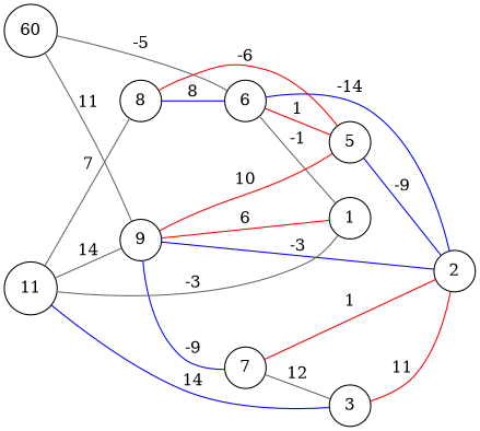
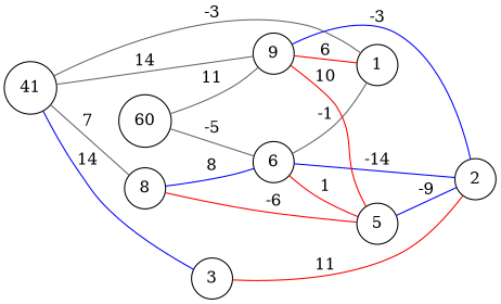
  graph {
    fontname="Helvetica,Arial,sans-serif"
    rankdir=LR
    node [shape=circle]
    edge [color=gray40]
    6
    1
    2
    5
-   7
    3
    n7 [label=60]
    9
-   11
+   11 [label=41]
    8
    6 -- 1 [label=-1]
    6 -- 2 [color=blue label=-14]
    6 -- 5 [color=red label=1]
    5 -- 2 [color=blue label=-9]
-   7 -- 2 [color=red label=1]
-   7 -- 3 [label=12]
    3 -- 2 [color=red label=11]
    n7 -- 6 [label=-5]
    n7 -- 9 [label=11]
    9 -- 1 [color=red label=6]
    9 -- 2 [color=blue label=-3]
    9 -- 5 [color=red label=10]
-   9 -- 7 [color=blue label=-9]
    11 -- 1 [label=-3]
    11 -- 3 [color=blue label=14]
    11 -- 9 [label=14]
    11 -- 8 [label=7]
    8 -- 6 [color=blue label=8]
    8 -- 5 [color=red label=-6]
  }
